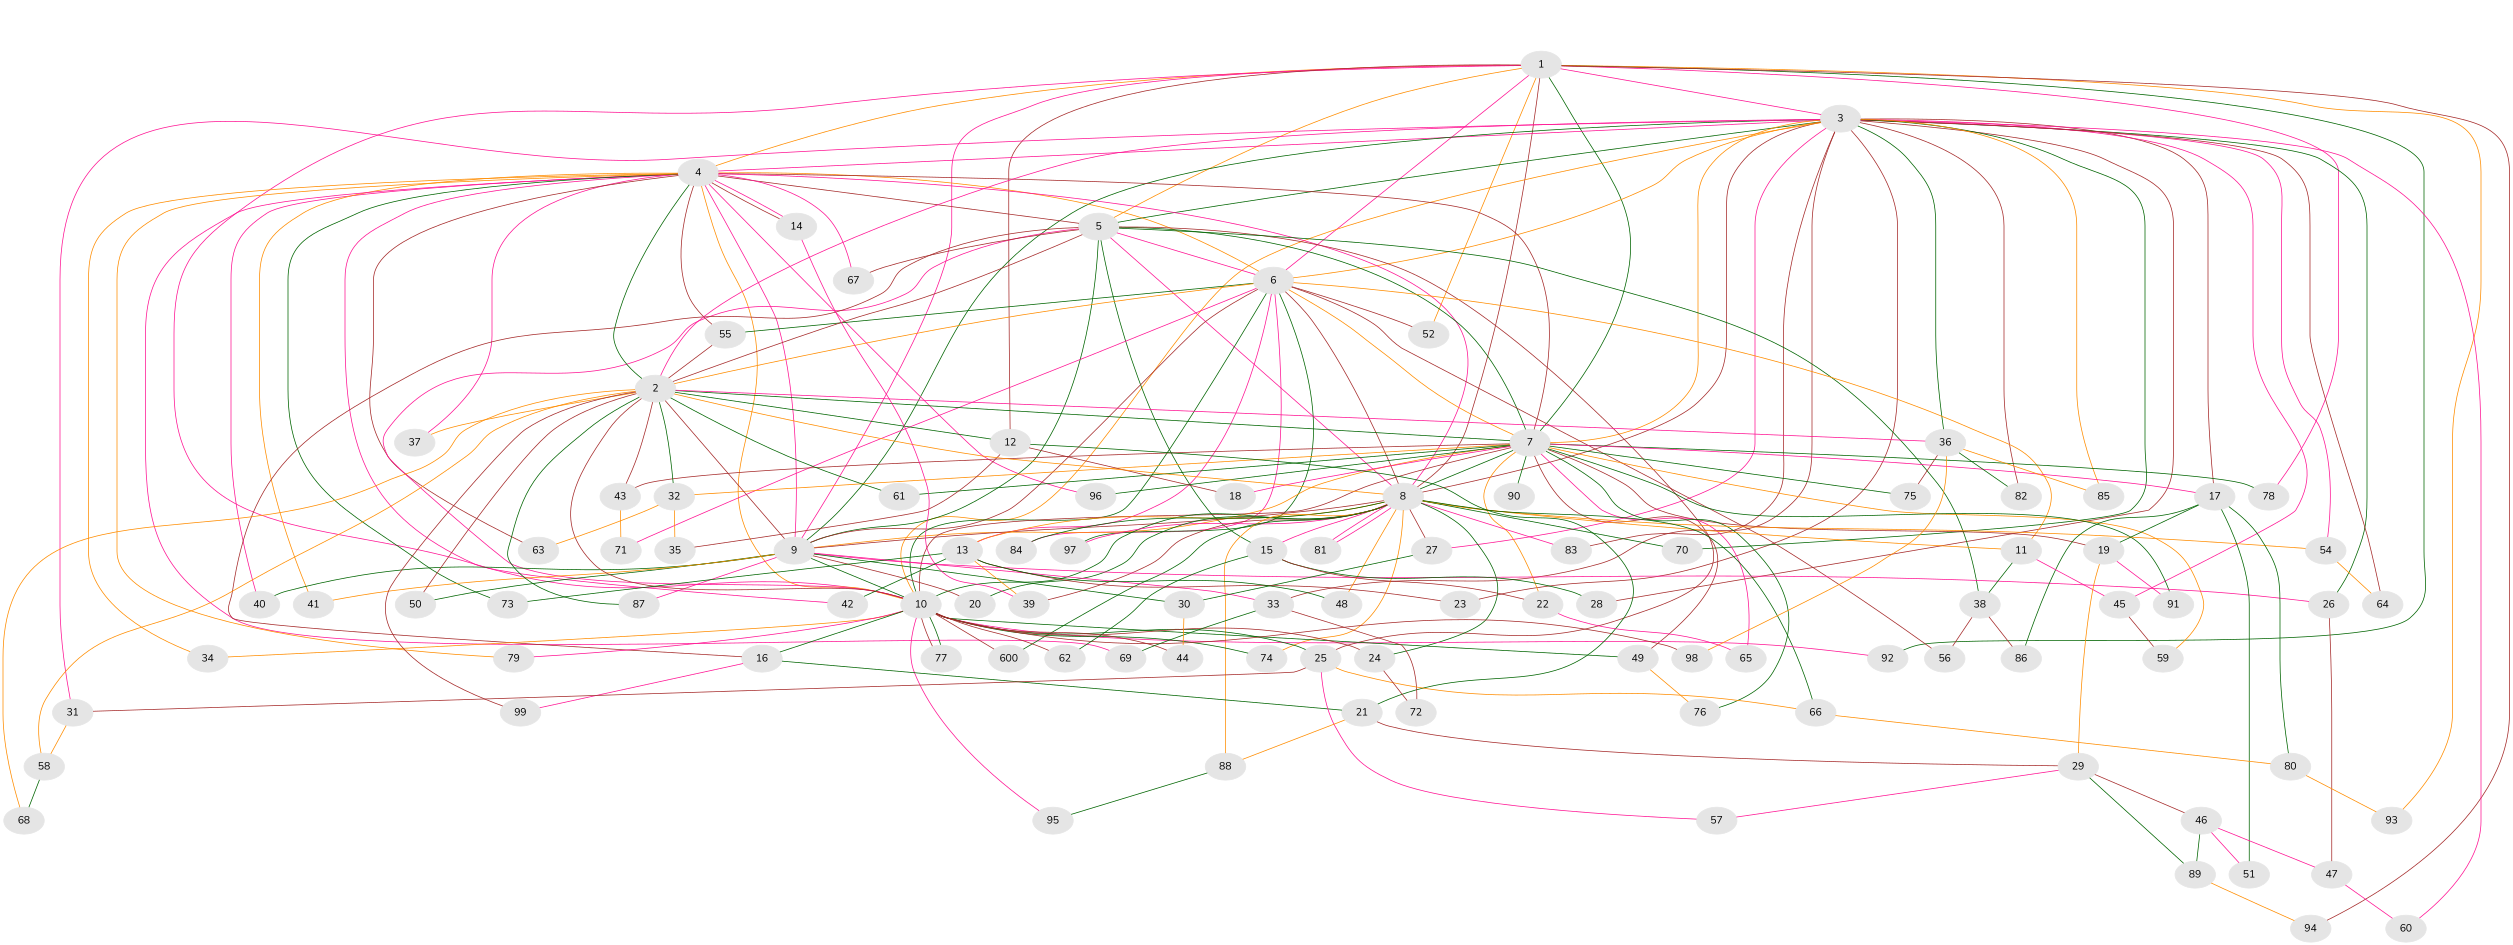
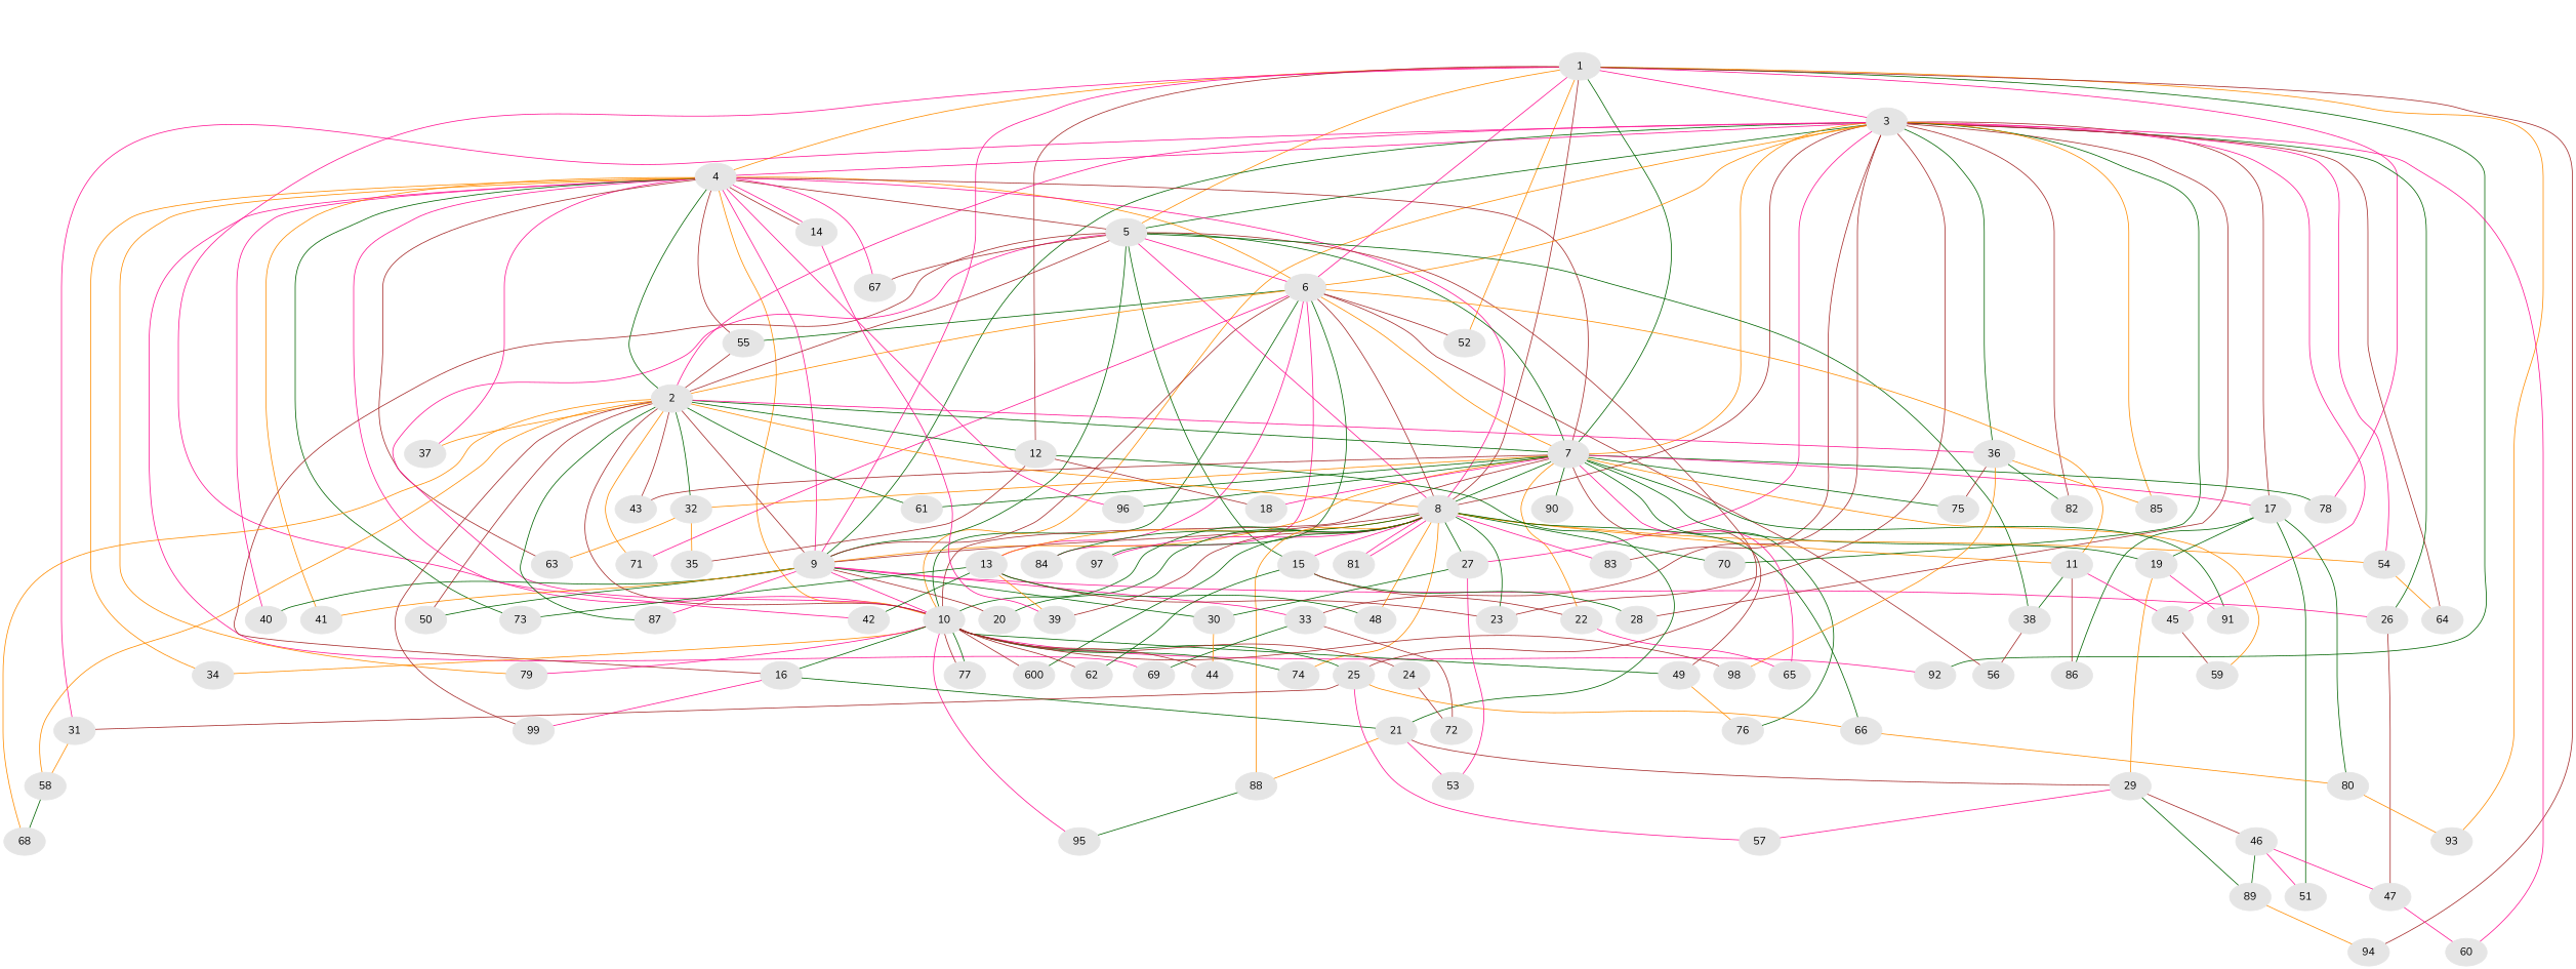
  graph {
    fontname=Nunito
    node [color=gray90 fontname=Nunito style=filled]
    edge [color=darkgreen fontname=Nunito]
    1
    3
    4
    5
    6
    7
    8
    9
    10
    12
    52
    78
    92
    93
    94
    2
    32
    36
    37
    43
    50
    58
    61
    68
    71
    87
    99
    17
    23
    26
    27
    28
    31
    33
    45
    54
    60
    64
    70
    82
    83
    85
    14
    34
    40
    41
    42
    55
    63
    67
    69
    73
    79
    96
    15
    16
    25
    38
    11
    13
    56
    84
    97
    18
    19
    22
    49
    59
    65
    75
    76
    90
    91
    20
    24
    39
    48
    66
    74
    81
    88
    n82 [label=600]
    30
    44
    62
    77
    95
    98
    21
    35
    51
    80
    86
    47
+   53
    72
    57
    29
    46
    89
    1 -- 3 [color=deeppink]
    1 -- 4 [color=darkorange]
    1 -- 5 [color=darkorange]
    1 -- 6 [color=deeppink]
    1 -- 7
    1 -- 8 [color=brown]
    1 -- 9 [color=deeppink]
    1 -- 10 [color=deeppink]
    1 -- 12 [color=brown]
    1 -- 52 [color=darkorange]
    1 -- 78 [color=deeppink]
    1 -- 92
    1 -- 93 [color=darkorange]
    1 -- 94 [color=brown]
    3 -- 4 [color=deeppink]
    3 -- 5
    3 -- 6 [color=darkorange]
    3 -- 7 [color=darkorange]
    3 -- 8 [color=brown]
    3 -- 9
    3 -- 10 [color=darkorange]
    3 -- 36
    3 -- 17 [color=brown]
    3 -- 23 [color=brown]
    3 -- 26
    3 -- 27 [color=deeppink]
    3 -- 28 [color=brown]
    3 -- 31 [color=deeppink]
    3 -- 33 [color=brown]
    3 -- 45 [color=deeppink]
    3 -- 54 [color=deeppink]
    3 -- 60 [color=deeppink]
    3 -- 64 [color=brown]
    3 -- 70
    3 -- 82 [color=brown]
    3 -- 83 [color=brown]
    3 -- 85 [color=darkorange]
    4 -- 5 [color=brown]
    4 -- 6 [color=darkorange]
    4 -- 7 [color=brown]
    4 -- 8 [color=deeppink]
    4 -- 9 [color=deeppink]
    4 -- 10 [color=darkorange]
    4 -- 37 [color=deeppink]
    4 -- 14 [color=brown]
    4 -- 14 [color=deeppink]
    4 -- 34 [color=darkorange]
    4 -- 40 [color=deeppink]
    4 -- 41 [color=darkorange]
    4 -- 42 [color=deeppink]
    4 -- 55 [color=brown]
    4 -- 63 [color=brown]
    4 -- 67 [color=deeppink]
    4 -- 69 [color=deeppink]
    4 -- 73
    4 -- 79 [color=darkorange]
    4 -- 96 [color=deeppink]
    5 -- 6 [color=deeppink]
    5 -- 7
    5 -- 8 [color=deeppink]
    5 -- 9
    5 -- 10 [color=deeppink]
    5 -- 67 [color=brown]
    5 -- 15
    5 -- 16 [color=brown]
    5 -- 25 [color=brown]
    5 -- 38
    6 -- 7 [color=darkorange]
    6 -- 8 [color=brown]
    6 -- 9 [color=brown]
    6 -- 10
    6 -- 52 [color=brown]
    6 -- 71 [color=deeppink]
    6 -- 55
    6 -- 11 [color=darkorange]
    6 -- 13 [color=deeppink]
    6 -- 56 [color=brown]
    6 -- 84 [color=deeppink]
    6 -- 97
    7 -- 8
    7 -- 9 [color=darkorange]
    7 -- 10 [color=brown]
    7 -- 78
    7 -- 32 [color=darkorange]
    7 -- 43 [color=brown]
    7 -- 61
    7 -- 17 [color=deeppink]
    7 -- 96
    7 -- 18 [color=deeppink]
-   7 -- 19 [color=brown]
+   7 -- 19
    7 -- 22 [color=darkorange]
    7 -- 49 [color=brown]
    7 -- 59 [color=darkorange]
    7 -- 65 [color=deeppink]
    7 -- 75
    7 -- 76
    7 -- 90
    7 -- 91
    8 -- 9 [color=brown]
    8 -- 10
-   8 -- 27 [color=brown]
+   8 -- 27
    8 -- 54 [color=darkorange]
    8 -- 70
    8 -- 83 [color=deeppink]
    8 -- 15 [color=deeppink]
    8 -- 11 [color=darkorange]
    8 -- 13 [color=darkorange]
    8 -- 84
    8 -- 97 [color=deeppink]
    8 -- 20
-   8 -- 24
+   8 -- 23
    8 -- 39 [color=brown]
    8 -- 48 [color=darkorange]
    8 -- 66
    8 -- 74 [color=darkorange]
    8 -- 81 [color=deeppink]
    8 -- 81 [color=deeppink]
    8 -- 88 [color=darkorange]
    8 -- n82
-   9 -- 10
+   9 -- 10 [color=deeppink]
    9 -- 50
    9 -- 87 [color=deeppink]
    9 -- 26 [color=deeppink]
    9 -- 33 [color=deeppink]
    9 -- 40
    9 -- 41 [color=darkorange]
    9 -- 20 [color=brown]
    9 -- 30
    10 -- 92 [color=deeppink]
    10 -- 34 [color=darkorange]
    10 -- 79 [color=deeppink]
    10 -- 16
    10 -- 25
    10 -- 49
    10 -- 24 [color=brown]
    10 -- 74
    10 -- n82 [color=brown]
    10 -- 44 [color=brown]
    10 -- 62 [color=brown]
    10 -- 77 [color=brown]
    10 -- 77
    10 -- 95 [color=deeppink]
    10 -- 98 [color=brown]
    12 -- 18 [color=brown]
    12 -- 21
    12 -- 35 [color=brown]
    2 -- 3 [color=deeppink]
    2 -- 4
    2 -- 5 [color=brown]
    2 -- 6 [color=darkorange]
    2 -- 7
    2 -- 8 [color=darkorange]
    2 -- 9 [color=brown]
    2 -- 10 [color=brown]
    2 -- 12
    2 -- 32
    2 -- 36 [color=deeppink]
    2 -- 37 [color=darkorange]
    2 -- 43 [color=brown]
    2 -- 50 [color=brown]
    2 -- 58 [color=darkorange]
    2 -- 61
    2 -- 68 [color=darkorange]
-   43 -- 71 [color=darkorange]
+   2 -- 71 [color=darkorange]
    2 -- 87
    2 -- 99 [color=brown]
    32 -- 63 [color=darkorange]
    32 -- 35 [color=darkorange]
    36 -- 82
    36 -- 85 [color=darkorange]
    36 -- 75 [color=brown]
    36 -- 98 [color=darkorange]
    58 -- 68
    17 -- 19
    17 -- 51
    17 -- 80
    17 -- 86
    26 -- 47 [color=brown]
    27 -- 30
+   27 -- 53 [color=deeppink]
    31 -- 58 [color=darkorange]
    33 -- 69
    33 -- 72 [color=brown]
    45 -- 59 [color=brown]
    54 -- 64 [color=darkorange]
    14 -- 39 [color=deeppink]
    55 -- 2 [color=brown]
    15 -- 28
    15 -- 22 [color=brown]
    15 -- 62
    16 -- 99 [color=deeppink]
    16 -- 21
    25 -- 31 [color=brown]
    25 -- 66 [color=darkorange]
    25 -- 57 [color=deeppink]
    38 -- 56 [color=brown]
-   38 -- 86 [color=brown]
+   11 -- 86 [color=brown]
    11 -- 45 [color=deeppink]
    11 -- 38
    13 -- 23 [color=brown]
    13 -- 42
    13 -- 73
    13 -- 39 [color=darkorange]
    13 -- 48
    19 -- 91 [color=deeppink]
    19 -- 29 [color=darkorange]
    22 -- 65 [color=deeppink]
    49 -- 76 [color=darkorange]
    24 -- 72 [color=brown]
    66 -- 80 [color=darkorange]
    88 -- 95
    30 -- 44 [color=darkorange]
    21 -- 88 [color=darkorange]
+   21 -- 53 [color=deeppink]
    21 -- 29 [color=brown]
    80 -- 93 [color=darkorange]
    47 -- 60 [color=deeppink]
    29 -- 57 [color=deeppink]
    29 -- 46 [color=brown]
    29 -- 89
    46 -- 51 [color=deeppink]
    46 -- 47 [color=deeppink]
    46 -- 89
    89 -- 94 [color=darkorange]
  }
